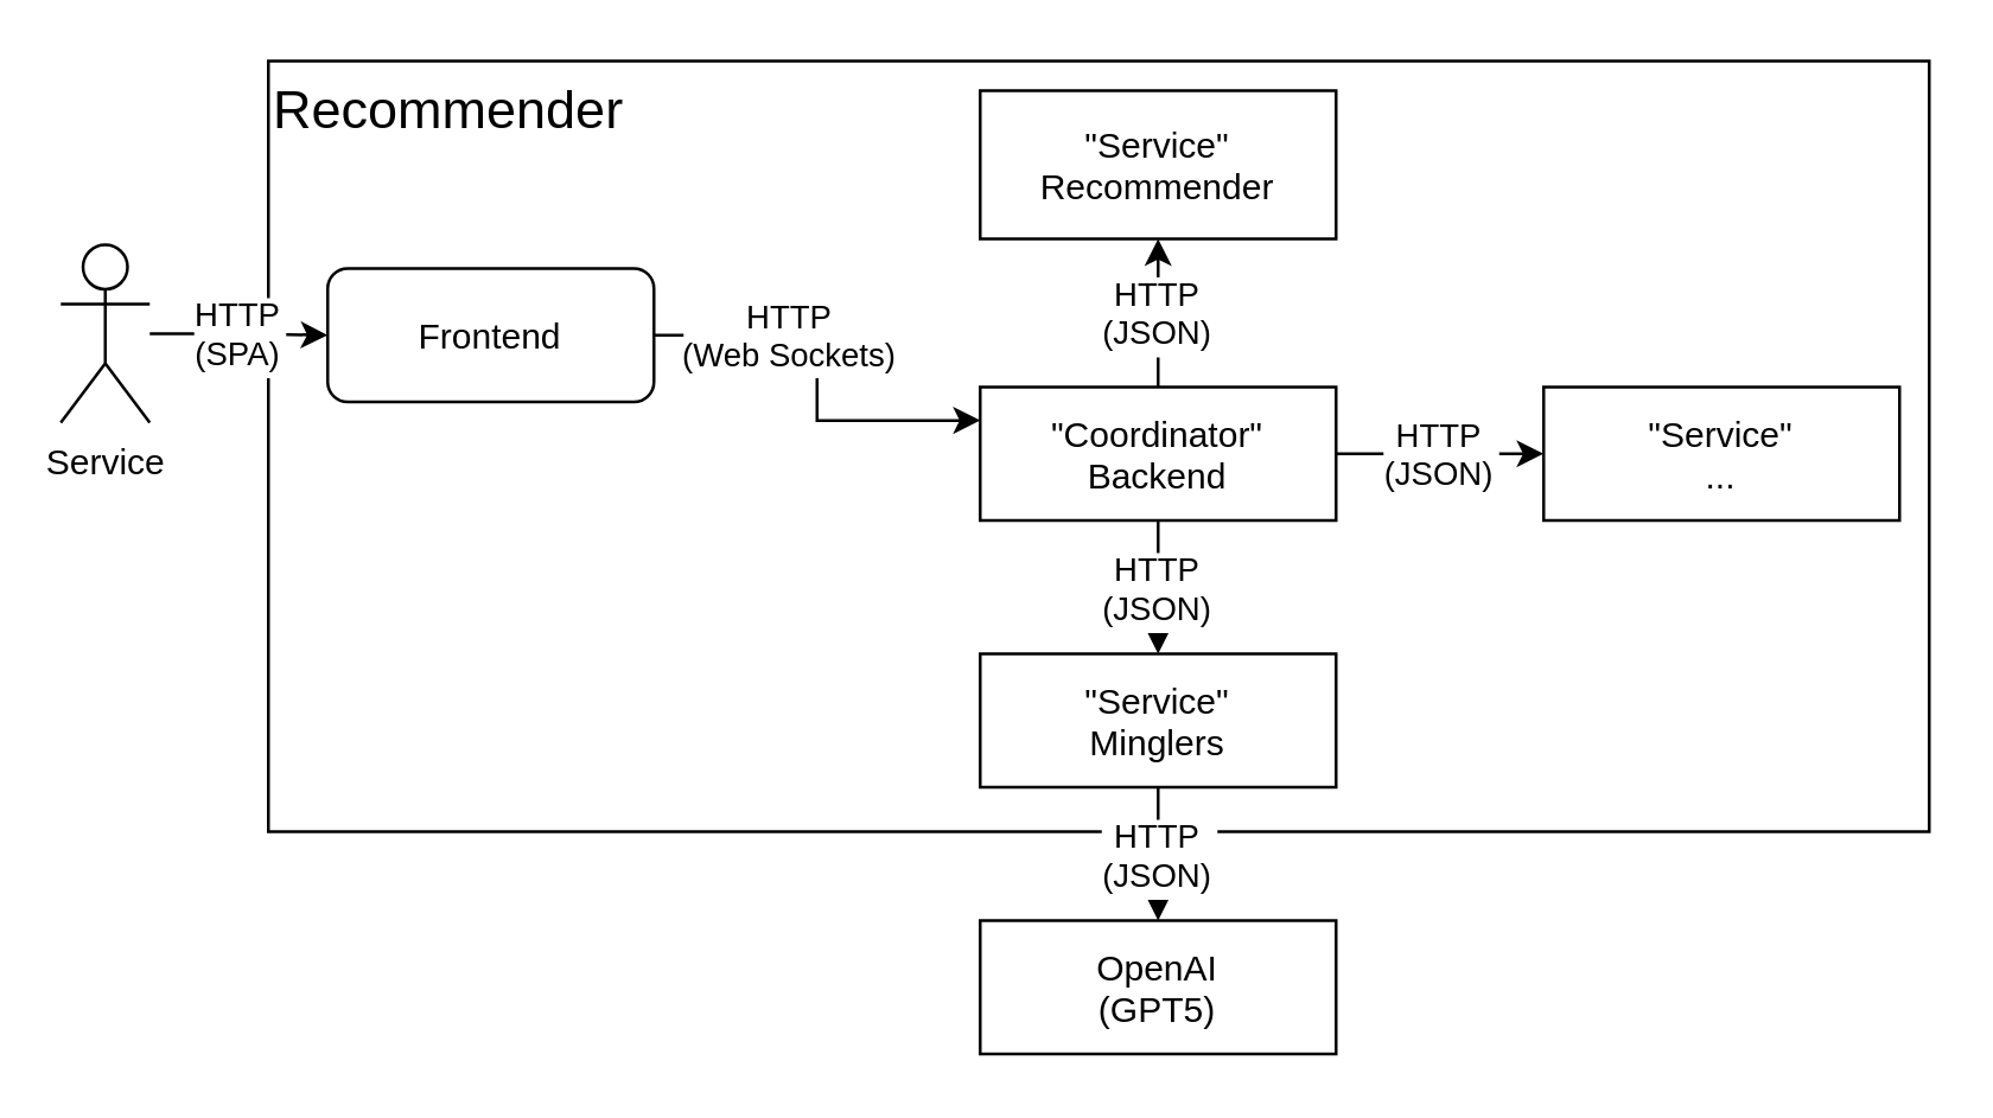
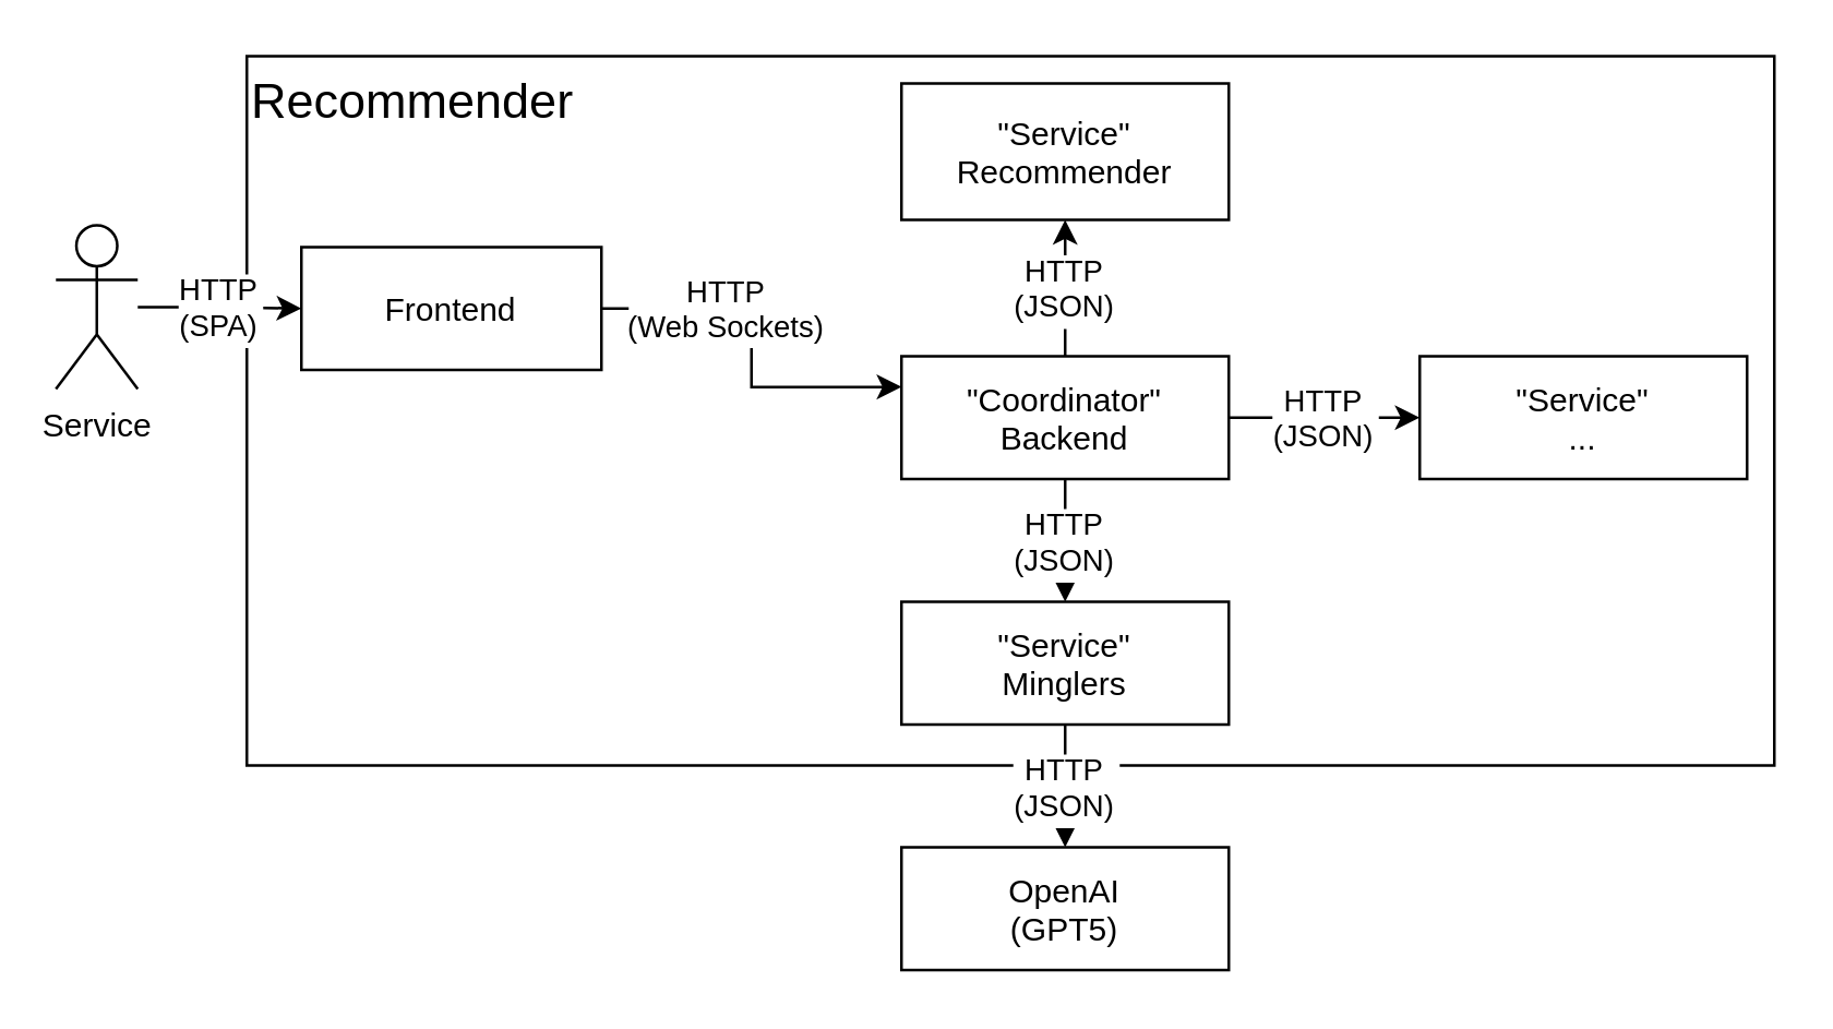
  <mxCell id="0" />
  <mxCell id="1" parent="0" />
  <mxCell id="2" value="Recommender" style="rounded=0;whiteSpace=wrap;align=left;verticalAlign=top;fontSize=18;" parent="1" vertex="1"><mxGeometry x="90" y="20" width="560" height="260" as="geometry" /></mxCell>
  <mxCell id="3" value="HTTP&#10;(JSON)" style="edgeStyle=orthogonalEdgeStyle;rounded=0;orthogonalLoop=1;jettySize=auto;" parent="1" source="6" target="7" edge="1"><mxGeometry relative="1" as="geometry" /></mxCell>
  <mxCell id="4" value="HTTP&#10;(JSON)" style="edgeStyle=orthogonalEdgeStyle;rounded=0;orthogonalLoop=1;jettySize=auto;" parent="1" source="6" target="15" edge="1"><mxGeometry relative="1" as="geometry" /></mxCell>
  <mxCell id="5" value="HTTP&#10;(JSON)" style="edgeStyle=orthogonalEdgeStyle;rounded=0;orthogonalLoop=1;jettySize=auto;" parent="1" source="6" target="14" edge="1"><mxGeometry relative="1" as="geometry" /></mxCell>
  <mxCell id="6" value="&quot;Coordinator&quot;&#10;Backend" style="rounded=0;" parent="1" vertex="1"><mxGeometry x="330" y="130" width="120" height="45" as="geometry" /></mxCell>
  <mxCell id="7" value="&quot;Service&quot;&#10;Recommender" style="rounded=0;" parent="1" vertex="1"><mxGeometry x="330" y="30" width="120" height="50" as="geometry" /></mxCell>
  <mxCell id="8" value="HTTP&#10;(JSON)" style="edgeStyle=orthogonalEdgeStyle;rounded=0;orthogonalLoop=1;jettySize=auto;exitX=0.5;exitY=1;exitDx=0;exitDy=0;" parent="1" source="15" target="9" edge="1"><mxGeometry relative="1" as="geometry"><mxPoint x="415" y="230" as="sourcePoint" /><mxPoint x="475" y="280" as="targetPoint" /></mxGeometry></mxCell>
  <mxCell id="9" value="OpenAI&#10;(GPT5)" style="rounded=0;" parent="1" vertex="1"><mxGeometry x="330" y="310" width="120" height="45" as="geometry" /></mxCell>
  <mxCell id="10" value="HTTP&#10;(SPA)" style="edgeStyle=orthogonalEdgeStyle;rounded=0;orthogonalLoop=1;jettySize=auto;" parent="1" source="11" target="13" edge="1"><mxGeometry relative="1" as="geometry" /></mxCell>
  <mxCell id="11" value="Service" style="shape=umlActor;verticalLabelPosition=bottom;verticalAlign=top;html=1;outlineConnect=0;" parent="1" vertex="1"><mxGeometry y="82" width="30" height="60" as="geometry" x="20" /></mxCell>
  <mxCell id="12" value="HTTP&#10;(Web Sockets)" style="edgeStyle=orthogonalEdgeStyle;rounded=0;orthogonalLoop=1;jettySize=auto;entryX=0;entryY=0.25;entryDx=0;entryDy=0;" parent="1" source="13" target="6" edge="1"><mxGeometry x="-0.333" relative="1" as="geometry"><mxPoint x="250" y="190" as="targetPoint" /><mxPoint as="offset" /></mxGeometry></mxCell>
- <mxCell id="13" value="Frontend" style="rounded=1;" parent="1" vertex="1"><mxGeometry x="110" y="90" width="110" height="45" as="geometry" /></mxCell>
+ <mxCell id="13" value="Frontend" style="rounded=0;" parent="1" vertex="1"><mxGeometry x="110" y="90" width="110" height="45" as="geometry" /></mxCell>
  <mxCell id="14" value="&quot;Service&quot;&#10;..." style="rounded=0;" parent="1" vertex="1"><mxGeometry x="520" y="130" width="120" height="45" as="geometry" /></mxCell>
  <mxCell id="15" value="&quot;Service&quot;&#10;Minglers" style="rounded=0;" parent="1" vertex="1"><mxGeometry x="330" y="220" width="120" height="45" as="geometry" /></mxCell>
